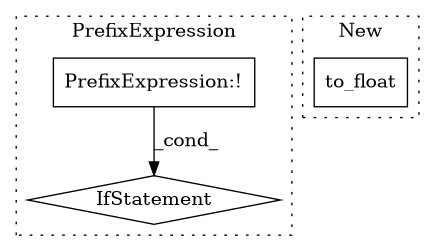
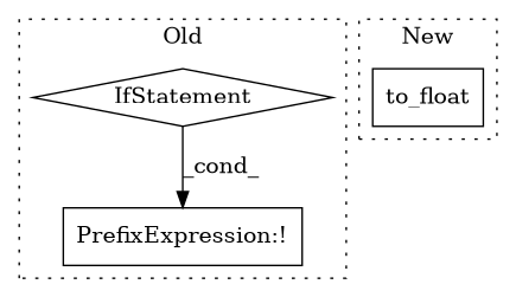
  digraph {
    node [shape=box]
    n1 [a=25 l="4,2" label=IfStatement s="4252,4271" shape=diamond]
    n2 [a=38 l=1 label="PrefixExpression:!" s=4256]
    n3 [a=32 l="9,1" label=to_float s="4841,4865"]
    subgraph cluster_1 {
-     label=PrefixExpression
+     label=Old
      style=dotted
      n1
      n2
    }
    subgraph cluster_2 {
      label=New
      style=dotted
      n3
    }
-   n2 -> n1 [label=_cond_]
+   n1 -> n2 [label=_cond_]
  }
